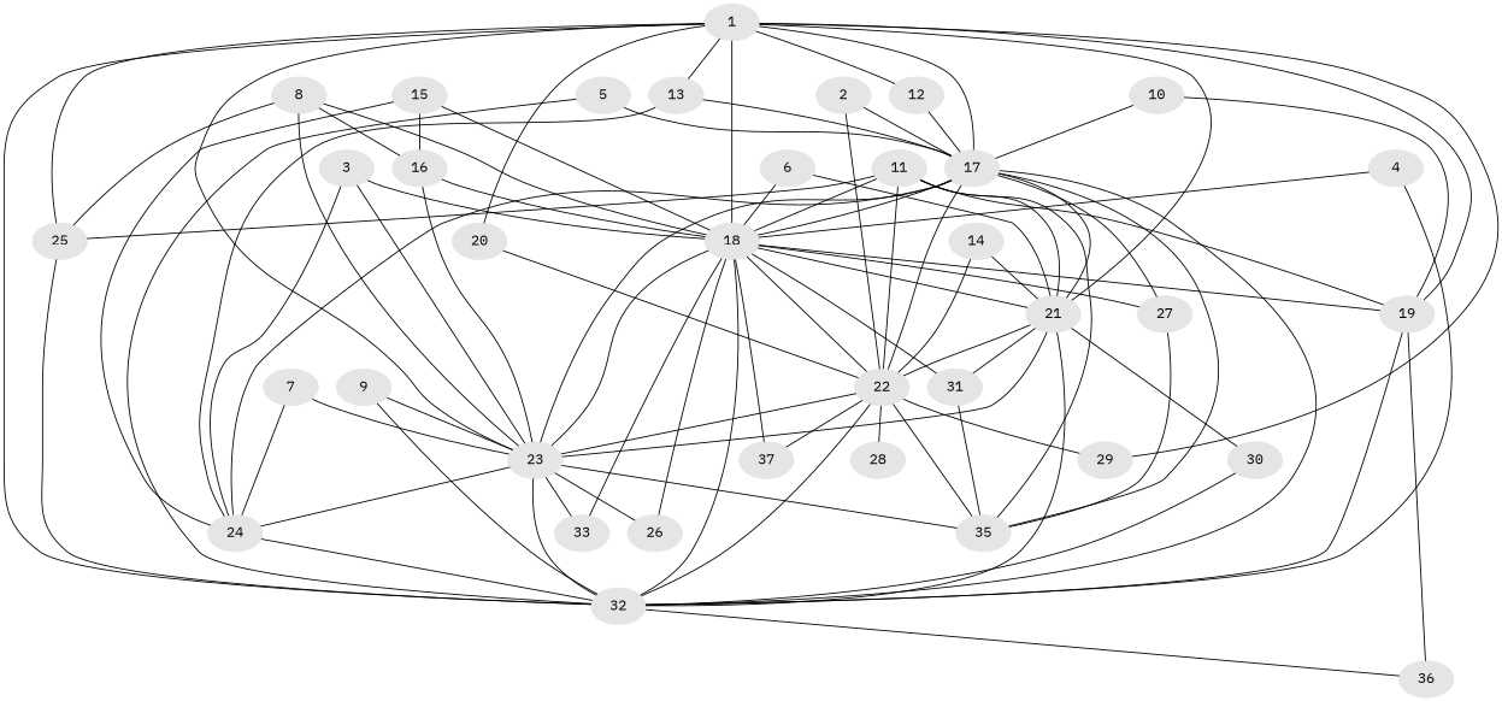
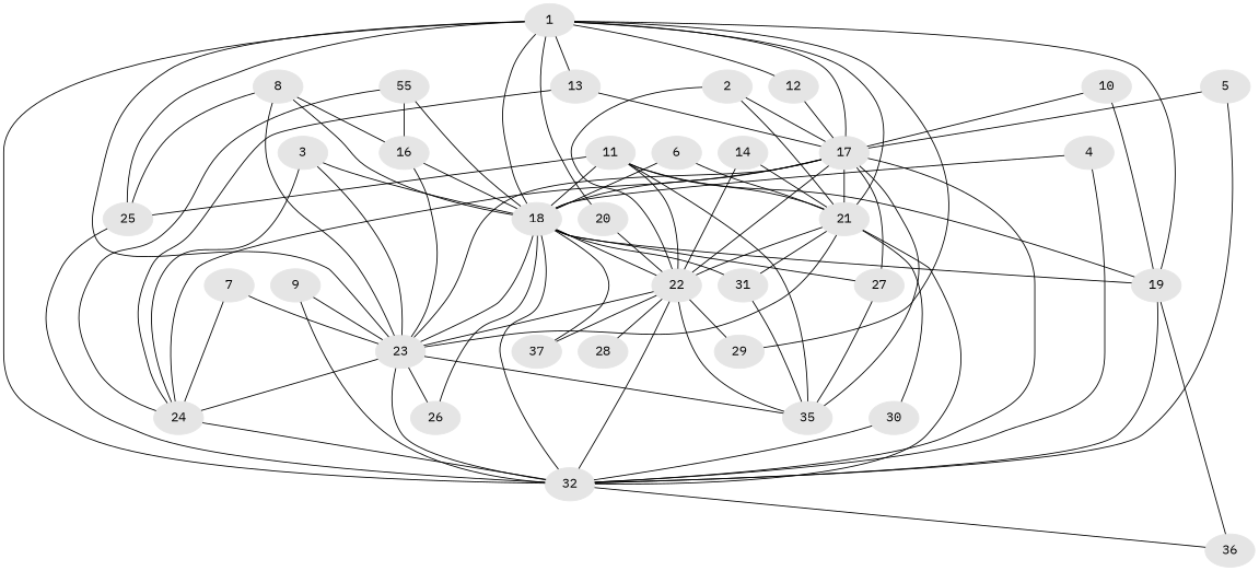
  graph {
    fontname="IBM Plex Mono"
    node [color=gray90 fontname="IBM Plex Mono" style=filled]
    edge [fontname="IBM Plex Mono" weight=1.0]
    1
    12
    13
    17
    18
    19
    20
    21
    23
    25
    29
    32
    24
    22
    35
    27
    26
    31
-   33
    n20 [label=37]
    36
    30
    28
    2
    3
    4
    5
    6
    7
    8
    16
    9
    10
    11
    14
-   15
+   15 [label=55]
    1 -- 12
    1 -- 13
    1 -- 17 [weight=6.0]
    1 -- 18 [weight=4.0]
    1 -- 19 [weight=2.0]
    1 -- 20
    1 -- 21 [weight=3.0]
    1 -- 23 [weight=3.0]
    1 -- 25
    1 -- 29
    1 -- 32 [weight=5.0]
    12 -- 17
    13 -- 17
    13 -- 24
    17 -- 18 [weight=2.0]
    17 -- 21 [weight=2.0]
    17 -- 23 [weight=3.0]
    17 -- 32 [weight=2.0]
    17 -- 24 [weight=4.0]
    17 -- 22 [weight=2.0]
    17 -- 35
    17 -- 27
    18 -- 19
-   18 -- 21
+   2 -- 21
    18 -- 23
    18 -- 32
    18 -- 22
    18 -- 27
    18 -- 26
    18 -- 31
-   18 -- 33
    18 -- n20
    19 -- 32
    19 -- 36 [weight=2.0]
    20 -- 22
    21 -- 23
    21 -- 32 [weight=2.0]
    21 -- 22 [weight=2.0]
    21 -- 31
    21 -- 30
    23 -- 32
    23 -- 24
    23 -- 35
    23 -- 26
-   23 -- 33
    25 -- 32
    32 -- 36
    24 -- 32
    22 -- 23
    22 -- 29
    22 -- 32
    22 -- 35
    22 -- n20
    22 -- 28
    27 -- 35
    31 -- 35
    30 -- 32
    2 -- 17
    2 -- 22
    3 -- 18
    3 -- 23
    3 -- 24
    4 -- 18
    4 -- 32
    5 -- 17
    5 -- 32
    6 -- 18
    6 -- 21
    7 -- 23
    7 -- 24
    8 -- 18
    8 -- 23
    8 -- 25
    8 -- 16
    16 -- 18
    16 -- 23
    9 -- 23
    9 -- 32
    10 -- 17
    10 -- 19
    11 -- 18
    11 -- 19
    11 -- 21
    11 -- 25
    11 -- 22 [weight=2.0]
    11 -- 35
    14 -- 21
    14 -- 22 [weight=2.0]
    15 -- 18
    15 -- 24
    15 -- 16
  }
